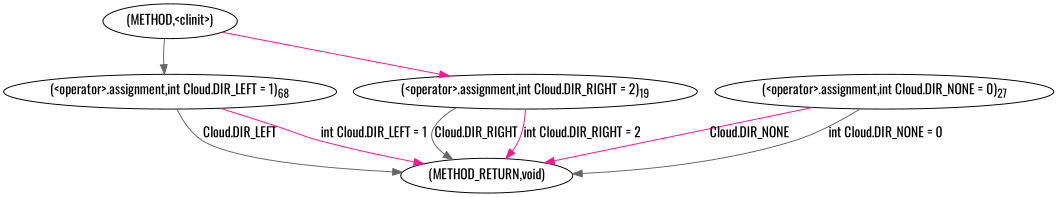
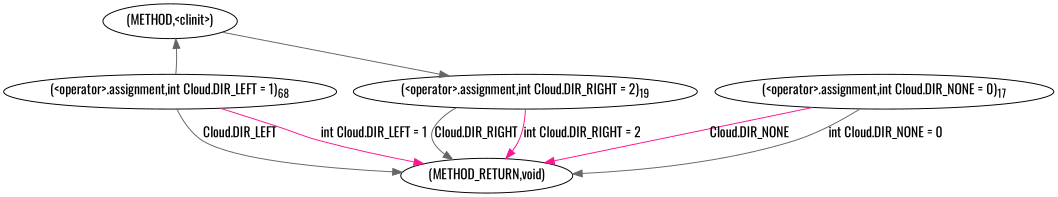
  digraph {
    fontname=Oswald
    node [fontname=Oswald]
    edge [color=gray40 fontname=Oswald]
    n1 [label=<(METHOD,&lt;clinit&gt;)>]
    n2 [label=<(&lt;operator&gt;.assignment,int Cloud.DIR_LEFT = 1)<SUB>68</SUB>>]
    n3 [label=<(&lt;operator&gt;.assignment,int Cloud.DIR_RIGHT = 2)<SUB>19</SUB>>]
-   n4 [label=<(&lt;operator&gt;.assignment,int Cloud.DIR_NONE = 0)<SUB>27</SUB>>]
+   n4 [label=<(&lt;operator&gt;.assignment,int Cloud.DIR_NONE = 0)<SUB>17</SUB>>]
    n5 [label=<(METHOD_RETURN,void)>]
-   n1 -> n2
-   n1 -> n3 [color=deeppink]
+   n2 -> n1
+   n1 -> n3
    n2 -> n5 [label="Cloud.DIR_LEFT"]
    n2 -> n5 [color=deeppink label="int Cloud.DIR_LEFT = 1"]
    n3 -> n5 [label="Cloud.DIR_RIGHT"]
    n3 -> n5 [color=deeppink label="int Cloud.DIR_RIGHT = 2"]
    n4 -> n5 [color=deeppink label="Cloud.DIR_NONE"]
    n4 -> n5 [label="int Cloud.DIR_NONE = 0"]
  }
